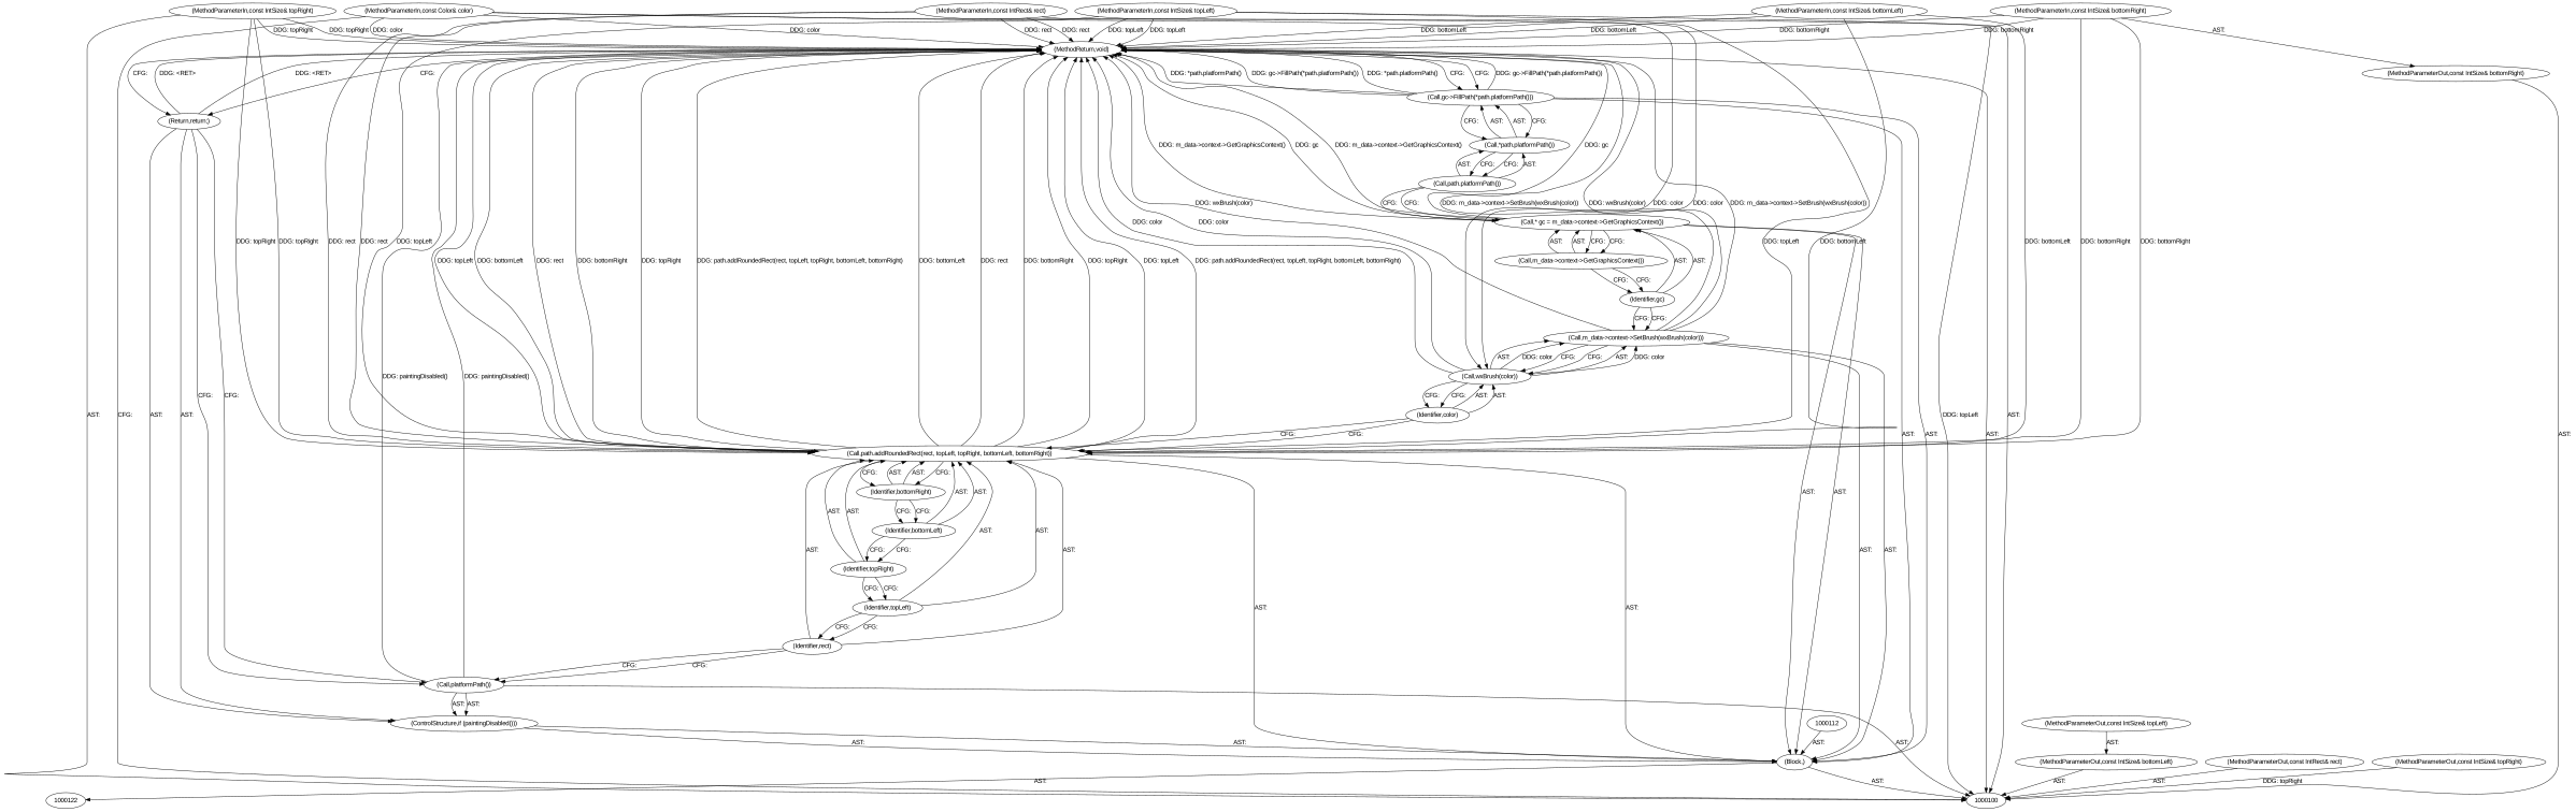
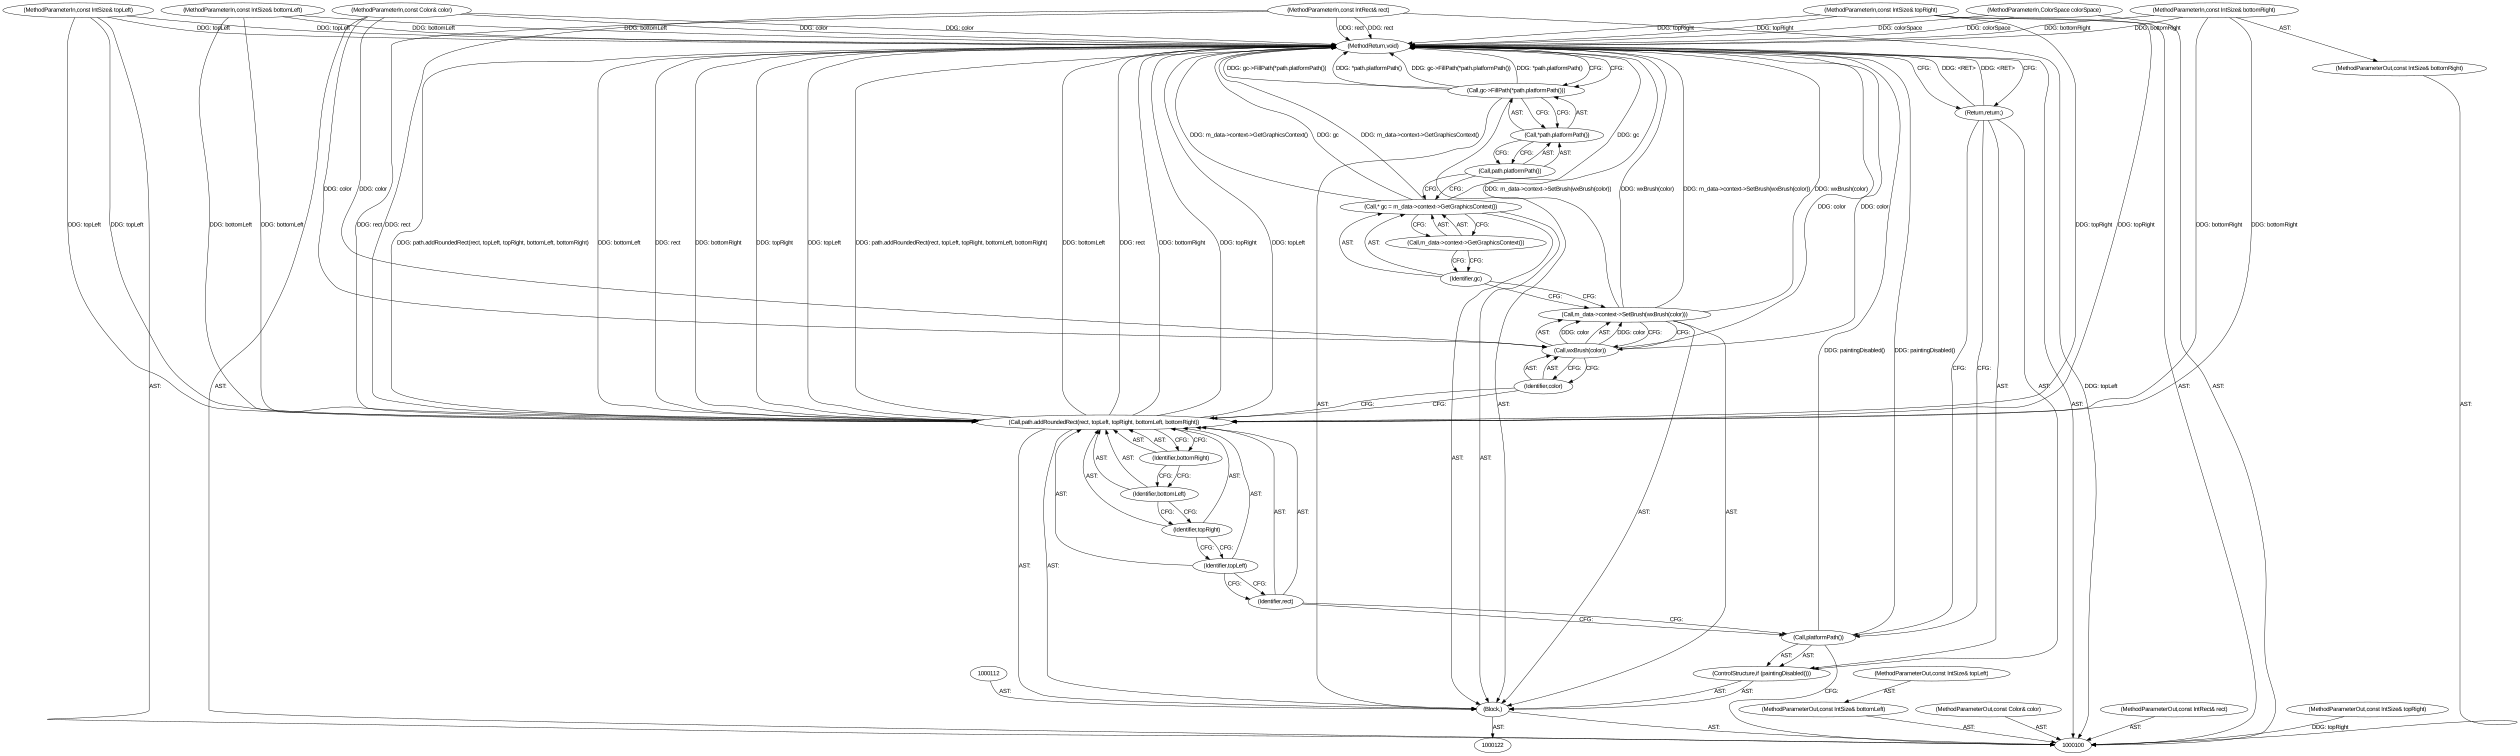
  digraph {
    fontname="Liberation Sans"
    node [fontname="Liberation Sans"]
    edge [fontname="Liberation Sans"]
    n1 [label="(MethodReturn,void)"]
    n2 [label="(Call,gc->FillPath(*path.platformPath()))"]
    n3 [label="(Return,return;)"]
    1000100
    n5 [label="(Block,)"]
    n6 [label="(Call,*path.platformPath())"]
    n7 [label="(ControlStructure,if (paintingDisabled()))"]
    n8 [label="(Call,platformPath())"]
    n9 [label="(MethodParameterIn,const IntSize& bottomLeft)"]
    n10 [label="(Call,path.addRoundedRect(rect, topLeft, topRight, bottomLeft, bottomRight))"]
    n11 [label="(Identifier,bottomRight)"]
    n12 [label="(MethodParameterOut,const IntSize& bottomLeft)"]
    n13 [label="(MethodParameterIn,const IntSize& bottomRight)"]
    n14 [label="(MethodParameterOut,const IntSize& bottomRight)"]
    n15 [label="(MethodParameterIn,const Color& color)"]
    n16 [label="(Call,wxBrush(color))"]
    n17 [label="(Call,m_data->context->SetBrush(wxBrush(color)))"]
    n18 [label="(Identifier,color)"]
+   n19 [label="(MethodParameterOut,const Color& color)"]
+   n20 [label="(MethodParameterIn,ColorSpace colorSpace)"]
    n21 [label="(MethodParameterIn,const IntRect& rect)"]
    n22 [label="(MethodParameterOut,const IntRect& rect)"]
    n23 [label="(MethodParameterIn,const IntSize& topLeft)"]
    n24 [label="(MethodParameterOut,const IntSize& topLeft)"]
    n25 [label="(MethodParameterIn,const IntSize& topRight)"]
    n26 [label="(MethodParameterOut,const IntSize& topRight)"]
    n27 [label="(Call,* gc = m_data->context->GetGraphicsContext())"]
    n28 [label="(Call,m_data->context->GetGraphicsContext())"]
    n29 [label="(Identifier,gc)"]
    1000122
    n31 [label="(Call,path.platformPath())"]
    n32 [label="(Identifier,rect)"]
    n33 [label="(Identifier,topLeft)"]
    n34 [label="(Identifier,topRight)"]
    n35 [label="(Identifier,bottomLeft)"]
    1000112
    n1 -> n2 [label="CFG: "]
    n1 -> n2 [label="CFG: "]
    n1 -> n3 [label="CFG: "]
    n1 -> n3 [label="CFG: "]
    n1 -> 1000100 [label="AST: "]
    n2 -> n1 [label="DDG: gc->FillPath(*path.platformPath())"]
    n2 -> n1 [label="DDG: *path.platformPath()"]
    n2 -> n1 [label="DDG: gc->FillPath(*path.platformPath())"]
    n2 -> n1 [label="DDG: *path.platformPath()"]
    n2 -> n5 [label="AST: "]
    n2 -> n5 [label="AST: "]
    n2 -> n6 [label="CFG: "]
    n2 -> n6 [label="CFG: "]
    n3 -> n1 [label="DDG: <RET>"]
    n3 -> n1 [label="DDG: <RET>"]
    n3 -> n7 [label="AST: "]
    n3 -> n7 [label="AST: "]
    n3 -> n8 [label="CFG: "]
    n3 -> n8 [label="CFG: "]
    n5 -> 1000100 [label="AST: "]
    n5 -> 1000122 [label="AST: "]
    n6 -> n2 [label="AST: "]
    n6 -> n2 [label="AST: "]
    n6 -> n31 [label="CFG: "]
    n6 -> n31 [label="CFG: "]
    n7 -> n5 [label="AST: "]
    n7 -> n5 [label="AST: "]
    n8 -> n1 [label="DDG: paintingDisabled()"]
    n8 -> n1 [label="DDG: paintingDisabled()"]
-   n8 -> 1000100 [label="AST: "]
+   n8 -> 1000100 [label="CFG: "]
    n8 -> n7 [label="AST: "]
    n8 -> n7 [label="AST: "]
    n9 -> n1 [label="DDG: bottomLeft"]
    n9 -> n1 [label="DDG: bottomLeft"]
    n9 -> n10 [label="DDG: bottomLeft"]
    n9 -> n10 [label="DDG: bottomLeft"]
    n10 -> n1 [label="DDG: bottomLeft"]
    n10 -> n1 [label="DDG: rect"]
    n10 -> n1 [label="DDG: bottomRight"]
    n10 -> n1 [label="DDG: topRight"]
    n10 -> n1 [label="DDG: topLeft"]
    n10 -> n1 [label="DDG: path.addRoundedRect(rect, topLeft, topRight, bottomLeft, bottomRight)"]
    n10 -> n1 [label="DDG: bottomLeft"]
    n10 -> n1 [label="DDG: rect"]
    n10 -> n1 [label="DDG: bottomRight"]
    n10 -> n1 [label="DDG: topRight"]
    n10 -> n1 [label="DDG: topLeft"]
    n10 -> n1 [label="DDG: path.addRoundedRect(rect, topLeft, topRight, bottomLeft, bottomRight)"]
    n10 -> n5 [label="AST: "]
    n10 -> n5 [label="AST: "]
    n10 -> n11 [label="CFG: "]
    n10 -> n11 [label="CFG: "]
    n11 -> n10 [label="AST: "]
    n11 -> n10 [label="AST: "]
    n11 -> n35 [label="CFG: "]
    n11 -> n35 [label="CFG: "]
    n12 -> 1000100 [label="AST: "]
    n13 -> n1 [label="DDG: bottomRight"]
    n13 -> n1 [label="DDG: bottomRight"]
    n13 -> n10 [label="DDG: bottomRight"]
    n13 -> n10 [label="DDG: bottomRight"]
    n13 -> n14 [label="AST: "]
    n14 -> 1000100 [label="AST: "]
    n15 -> n1 [label="DDG: color"]
    n15 -> n1 [label="DDG: color"]
-   n15 -> 1000100 [label="CFG: "]
+   n15 -> 1000100 [label="AST: "]
    n15 -> n16 [label="DDG: color"]
    n15 -> n16 [label="DDG: color"]
    n16 -> n1 [label="DDG: color"]
    n16 -> n1 [label="DDG: color"]
    n16 -> n17 [label="AST: "]
    n16 -> n17 [label="DDG: color"]
    n16 -> n17 [label="AST: "]
    n16 -> n17 [label="DDG: color"]
    n16 -> n18 [label="CFG: "]
    n16 -> n18 [label="CFG: "]
    n17 -> n1 [label="DDG: m_data->context->SetBrush(wxBrush(color))"]
    n17 -> n1 [label="DDG: wxBrush(color)"]
    n17 -> n1 [label="DDG: m_data->context->SetBrush(wxBrush(color))"]
    n17 -> n1 [label="DDG: wxBrush(color)"]
    n17 -> n5 [label="AST: "]
    n17 -> n5 [label="AST: "]
    n17 -> n16 [label="CFG: "]
    n17 -> n16 [label="CFG: "]
    n18 -> n10 [label="CFG: "]
    n18 -> n10 [label="CFG: "]
    n18 -> n16 [label="AST: "]
    n18 -> n16 [label="AST: "]
+   n19 -> 1000100 [label="AST: "]
+   n20 -> n1 [label="DDG: colorSpace"]
+   n20 -> n1 [label="DDG: colorSpace"]
+   n20 -> 1000100 [label="AST: "]
    n21 -> n1 [label="DDG: rect"]
    n21 -> n1 [label="DDG: rect"]
    n21 -> 1000100 [label="DDG: topLeft"]
    n21 -> n10 [label="DDG: rect"]
    n21 -> n10 [label="DDG: rect"]
    n22 -> 1000100 [label="AST: "]
    n23 -> n1 [label="DDG: topLeft"]
    n23 -> n1 [label="DDG: topLeft"]
    n23 -> 1000100 [label="AST: "]
    n23 -> n10 [label="DDG: topLeft"]
    n23 -> n10 [label="DDG: topLeft"]
    n24 -> n12 [label="AST: "]
    n25 -> n1 [label="DDG: topRight"]
    n25 -> n1 [label="DDG: topRight"]
    n25 -> 1000100 [label="AST: "]
    n25 -> n10 [label="DDG: topRight"]
    n25 -> n10 [label="DDG: topRight"]
    n26 -> 1000100 [label="DDG: topRight"]
    n27 -> n1 [label="DDG: m_data->context->GetGraphicsContext()"]
    n27 -> n1 [label="DDG: gc"]
    n27 -> n1 [label="DDG: m_data->context->GetGraphicsContext()"]
    n27 -> n1 [label="DDG: gc"]
    n27 -> n5 [label="AST: "]
    n27 -> n5 [label="AST: "]
    n27 -> n28 [label="CFG: "]
    n27 -> n28 [label="CFG: "]
    n28 -> n27 [label="AST: "]
    n28 -> n27 [label="AST: "]
    n28 -> n29 [label="CFG: "]
    n28 -> n29 [label="CFG: "]
    n29 -> n17 [label="CFG: "]
    n29 -> n17 [label="CFG: "]
    n29 -> n27 [label="AST: "]
    n29 -> n27 [label="AST: "]
    n31 -> n6 [label="AST: "]
    n31 -> n6 [label="AST: "]
    n31 -> n27 [label="CFG: "]
    n31 -> n27 [label="CFG: "]
    n32 -> n8 [label="CFG: "]
    n32 -> n8 [label="CFG: "]
    n32 -> n10 [label="AST: "]
    n32 -> n10 [label="AST: "]
    n33 -> n10 [label="AST: "]
    n33 -> n10 [label="AST: "]
    n33 -> n32 [label="CFG: "]
    n33 -> n32 [label="CFG: "]
    n34 -> n10 [label="AST: "]
    n34 -> n10 [label="AST: "]
    n34 -> n33 [label="CFG: "]
    n34 -> n33 [label="CFG: "]
    n35 -> n10 [label="AST: "]
    n35 -> n10 [label="AST: "]
    n35 -> n34 [label="CFG: "]
    n35 -> n34 [label="CFG: "]
    1000112 -> n5 [label="AST: "]
  }
